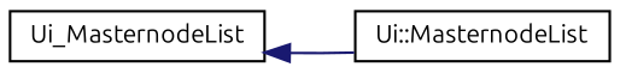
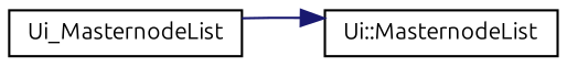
  digraph {
    rankdir=LR
    fontname=Ubuntu
    node [color=black fillcolor=white fontname=Ubuntu fontsize=10 shape=record style=filled]
    n1 [height=0.2 label=Ui_MasternodeList width=0.4]
    n2 [height=0.2 label="Ui::MasternodeList" width=0.4]
-   n1 -> n2 [color=midnightblue dir=back fontname=Ubuntu fontsize=10 labelfontname=Helvetica labelfontsize=10 style=solid]
+   n2 -> n1 [color=midnightblue dir=back fontname=Ubuntu fontsize=10 labelfontname=Helvetica labelfontsize=10 style=solid]
  }
